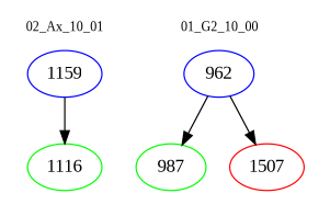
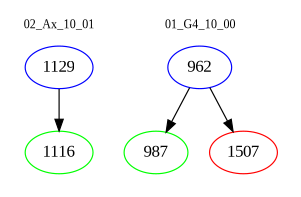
  digraph {
    fontname="Liberation Serif"
    node [color=blue fontname="Liberation Serif"]
    edge [color=black fontname="Liberation Serif"]
-   n1 [label=1159]
+   n1 [label=1129]
    n2 [color=green label=1116]
    n3 [label=962]
    n4 [color=green label=987]
    n5 [color=red label=1507]
    subgraph cluster_1 {
      color=white
      fontsize=10
      label="02_Ax_10_01"
      n1
      n2
    }
    subgraph cluster_2 {
      color=white
      fontsize=10
-     label="01_G2_10_00"
+     label="01_G4_10_00"
      n3
      n4
      n5
    }
    n1 -> n2
    n3 -> n4
    n3 -> n5
  }
